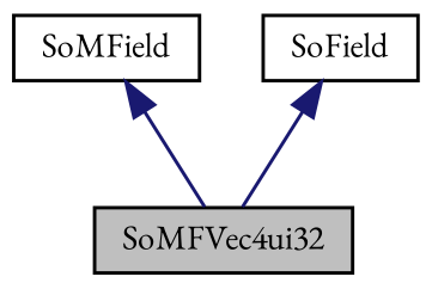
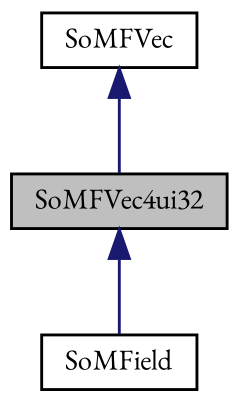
  digraph {
    fontname="EB Garamond"
    node [color=black fillcolor=white fontname="EB Garamond" fontsize=10 shape=record style=filled]
    edge [color=midnightblue dir=back fontname="EB Garamond" fontsize=10 labelfontname=Helvetica labelfontsize=10 style=solid]
    n1 [fillcolor=grey75 fontcolor=black height=0.2 label=SoMFVec4ui32 width=0.4]
    n2 [height=0.2 label=SoMField width=0.4]
-   n3 [height=0.2 label=SoField width=0.4]
-   n2 -> n1
+   n3 [height=0.2 label=SoMFVec width=0.4]
+   n1 -> n2
    n3 -> n1
  }
